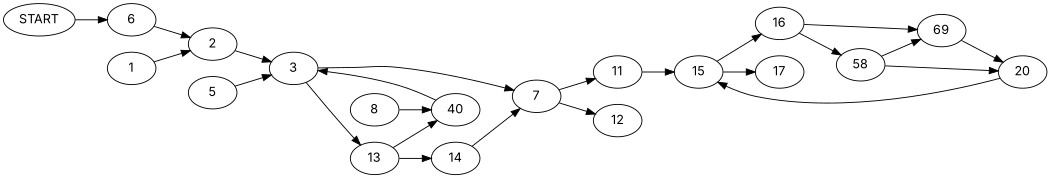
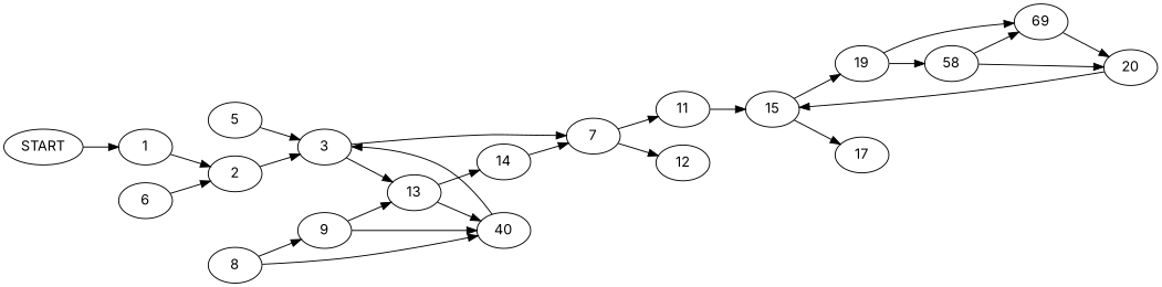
  digraph {
    fontname=Inter
    rankdir=LR
    node [fontname=Inter]
    edge [fontname=Inter]
    n1 [label=START]
    1
    2
    3
    7
    13
    11
    12
    8
+   9
    n11 [label=40]
    5
    6
    15
    14
-   16
+   16 [label=19]
    17
    n18 [label=58]
    n19 [label=69]
    20
-   n1 -> 6
+   n1 -> 1
    1 -> 2
    2 -> 3
    3 -> 7
    3 -> 13
    7 -> 11
    7 -> 12
    13 -> n11
    13 -> 14
    11 -> 15
+   8 -> 9
    8 -> n11
+   9 -> 13
+   9 -> n11
    n11 -> 3
    5 -> 3
    6 -> 2
    15 -> 16
    15 -> 17
    14 -> 7
    16 -> n18
    16 -> n19
    n18 -> n19
    n18 -> 20
    n19 -> 20
    20 -> 15
  }
